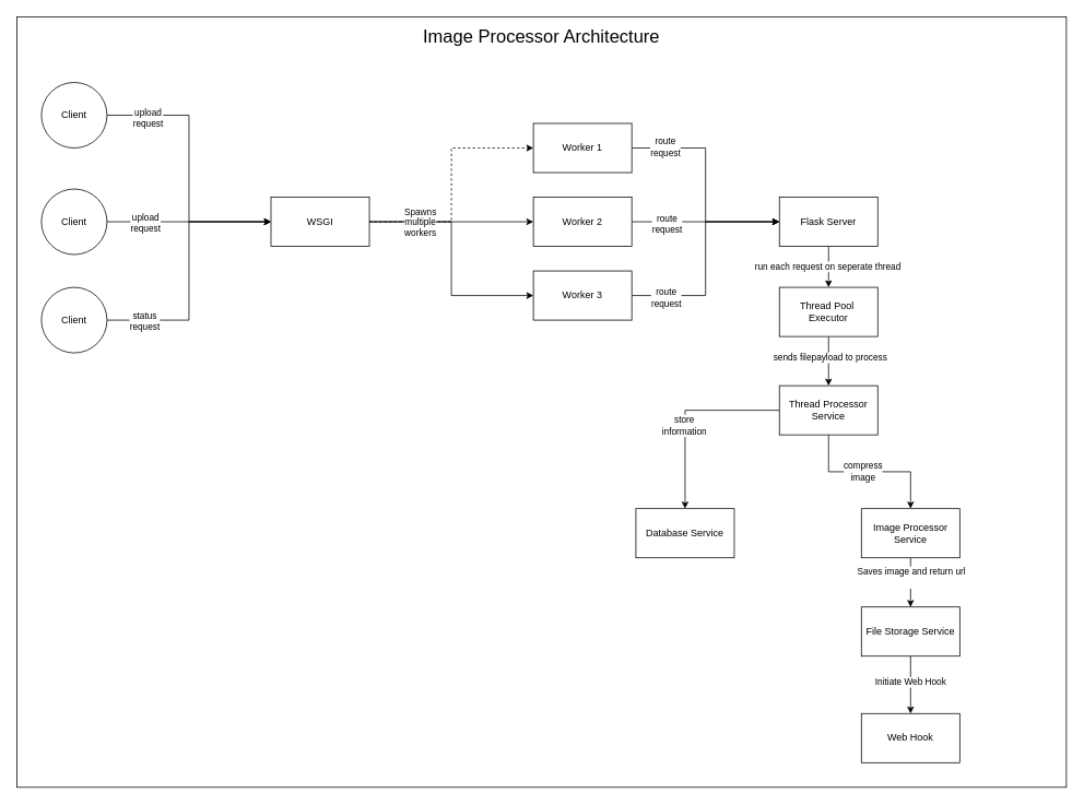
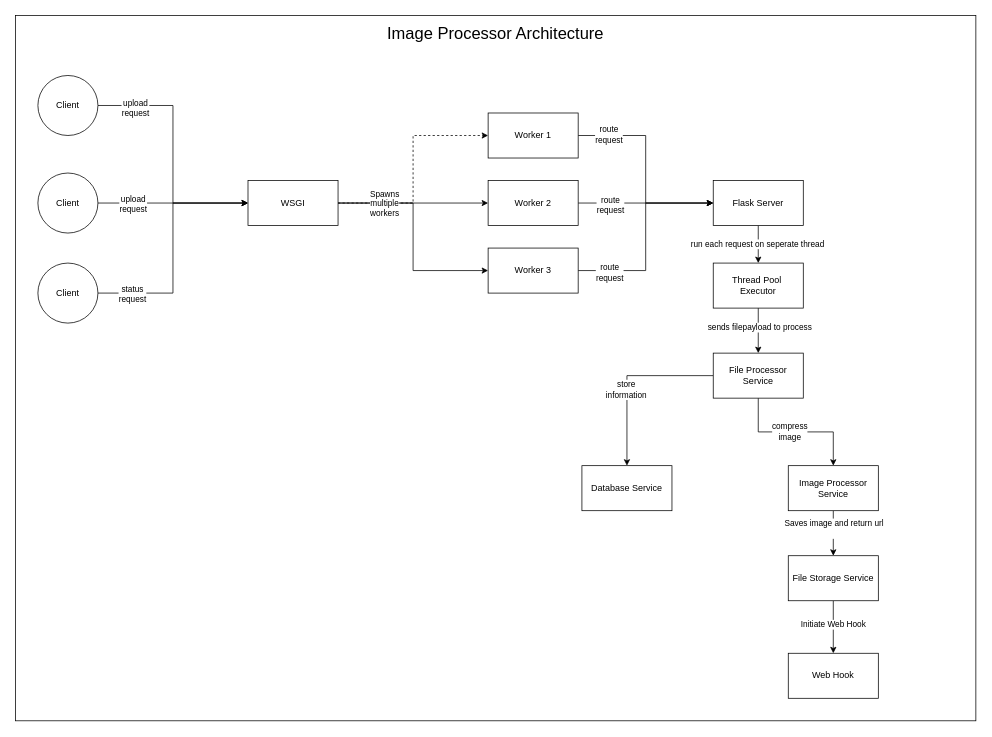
  <mxCell id="0" />
  <mxCell id="1" parent="0" />
  <mxCell id="2" value="" style="rounded=0;whiteSpace=wrap;html=1;" vertex="1" parent="1"><mxGeometry x="20" y="20" width="1280" height="940" as="geometry" /></mxCell>
  <mxCell id="3" style="edgeStyle=orthogonalEdgeStyle;rounded=0;orthogonalLoop=1;jettySize=auto;html=1;entryX=0;entryY=0.5;entryDx=0;entryDy=0;dashed=1;" edge="1" parent="1" source="7" target="19"><mxGeometry relative="1" as="geometry" /></mxCell>
  <mxCell id="4" style="edgeStyle=orthogonalEdgeStyle;rounded=0;orthogonalLoop=1;jettySize=auto;html=1;" edge="1" parent="1" source="7" target="22"><mxGeometry relative="1" as="geometry" /></mxCell>
  <mxCell id="5" style="edgeStyle=orthogonalEdgeStyle;rounded=0;orthogonalLoop=1;jettySize=auto;html=1;entryX=0;entryY=0.5;entryDx=0;entryDy=0;" edge="1" parent="1" source="7" target="25"><mxGeometry relative="1" as="geometry" /></mxCell>
  <mxCell id="6" value="Spawns&lt;div&gt;multiple&lt;/div&gt;&lt;div&gt;workers&lt;/div&gt;" style="edgeLabel;html=1;align=center;verticalAlign=middle;resizable=0;points=[];" vertex="1" connectable="0" parent="5"><mxGeometry x="-0.582" relative="1" as="geometry"><mxPoint as="offset" /></mxGeometry></mxCell>
  <mxCell id="7" value="WSGI" style="rounded=0;whiteSpace=wrap;html=1;" vertex="1" parent="1"><mxGeometry x="330" y="240" width="120" height="60" as="geometry" /></mxCell>
  <mxCell id="8" style="edgeStyle=orthogonalEdgeStyle;rounded=0;orthogonalLoop=1;jettySize=auto;html=1;entryX=0;entryY=0.5;entryDx=0;entryDy=0;" edge="1" parent="1" source="10" target="7"><mxGeometry relative="1" as="geometry"><mxPoint x="270" y="270" as="targetPoint" /></mxGeometry></mxCell>
  <mxCell id="9" value="upload&lt;div&gt;request&lt;/div&gt;" style="edgeLabel;html=1;align=center;verticalAlign=middle;resizable=0;points=[];" vertex="1" connectable="0" parent="8"><mxGeometry x="-0.542" y="-1" relative="1" as="geometry"><mxPoint as="offset" /></mxGeometry></mxCell>
  <mxCell id="10" value="Client" style="ellipse;whiteSpace=wrap;html=1;aspect=fixed;" vertex="1" parent="1"><mxGeometry x="50" y="230" width="80" height="80" as="geometry" /></mxCell>
  <mxCell id="11" style="edgeStyle=orthogonalEdgeStyle;rounded=0;orthogonalLoop=1;jettySize=auto;html=1;entryX=0;entryY=0.5;entryDx=0;entryDy=0;" edge="1" parent="1" source="13" target="7"><mxGeometry relative="1" as="geometry"><mxPoint x="270" y="270" as="targetPoint" /></mxGeometry></mxCell>
  <mxCell id="12" value="upload&lt;div&gt;request&lt;/div&gt;" style="edgeLabel;html=1;align=center;verticalAlign=middle;resizable=0;points=[];" vertex="1" connectable="0" parent="11"><mxGeometry x="-0.704" y="-3" relative="1" as="geometry"><mxPoint as="offset" /></mxGeometry></mxCell>
  <mxCell id="13" value="Client" style="ellipse;whiteSpace=wrap;html=1;aspect=fixed;" vertex="1" parent="1"><mxGeometry x="50" width="80" height="80" as="geometry" y="100" /></mxCell>
  <mxCell id="14" style="edgeStyle=orthogonalEdgeStyle;rounded=0;orthogonalLoop=1;jettySize=auto;html=1;entryX=0;entryY=0.5;entryDx=0;entryDy=0;" edge="1" parent="1" source="16" target="7"><mxGeometry relative="1" as="geometry"><mxPoint x="270" y="270" as="targetPoint" /></mxGeometry></mxCell>
  <mxCell id="15" value="status&lt;div&gt;request&lt;/div&gt;" style="edgeLabel;html=1;align=center;verticalAlign=middle;resizable=0;points=[];" vertex="1" connectable="0" parent="14"><mxGeometry x="-0.72" y="-1" relative="1" as="geometry"><mxPoint as="offset" /></mxGeometry></mxCell>
  <mxCell id="16" value="Client" style="ellipse;whiteSpace=wrap;html=1;aspect=fixed;" vertex="1" parent="1"><mxGeometry x="50" y="350" width="80" height="80" as="geometry" /></mxCell>
  <mxCell id="17" style="edgeStyle=orthogonalEdgeStyle;rounded=0;orthogonalLoop=1;jettySize=auto;html=1;entryX=0;entryY=0.5;entryDx=0;entryDy=0;" edge="1" parent="1" source="19" target="28"><mxGeometry relative="1" as="geometry" /></mxCell>
  <mxCell id="18" value="route&lt;div&gt;request&lt;/div&gt;" style="edgeLabel;html=1;align=center;verticalAlign=middle;resizable=0;points=[];" vertex="1" connectable="0" parent="17"><mxGeometry x="-0.704" y="2" relative="1" as="geometry"><mxPoint as="offset" /></mxGeometry></mxCell>
  <mxCell id="19" value="Worker 1" style="rounded=0;whiteSpace=wrap;html=1;" vertex="1" parent="1"><mxGeometry x="650" y="150" width="120" height="60" as="geometry" /></mxCell>
  <mxCell id="20" style="edgeStyle=orthogonalEdgeStyle;rounded=0;orthogonalLoop=1;jettySize=auto;html=1;entryX=0;entryY=0.5;entryDx=0;entryDy=0;" edge="1" parent="1" source="22" target="28"><mxGeometry relative="1" as="geometry" /></mxCell>
  <mxCell id="21" value="route&lt;div&gt;request&lt;/div&gt;" style="edgeLabel;html=1;align=center;verticalAlign=middle;resizable=0;points=[];" vertex="1" connectable="0" parent="20"><mxGeometry x="-0.533" y="-2" relative="1" as="geometry"><mxPoint as="offset" /></mxGeometry></mxCell>
  <mxCell id="22" value="Worker 2" style="rounded=0;whiteSpace=wrap;html=1;" vertex="1" parent="1"><mxGeometry x="650" y="240" width="120" height="60" as="geometry" /></mxCell>
  <mxCell id="23" style="edgeStyle=orthogonalEdgeStyle;rounded=0;orthogonalLoop=1;jettySize=auto;html=1;entryX=0;entryY=0.5;entryDx=0;entryDy=0;" edge="1" parent="1" source="25" target="28"><mxGeometry relative="1" as="geometry" /></mxCell>
  <mxCell id="24" value="route&lt;div&gt;request&lt;/div&gt;" style="edgeLabel;html=1;align=center;verticalAlign=middle;resizable=0;points=[];" vertex="1" connectable="0" parent="23"><mxGeometry x="-0.696" y="-2" relative="1" as="geometry"><mxPoint as="offset" /></mxGeometry></mxCell>
  <mxCell id="25" value="Worker 3" style="rounded=0;whiteSpace=wrap;html=1;" vertex="1" parent="1"><mxGeometry x="650" y="330" width="120" height="60" as="geometry" /></mxCell>
  <mxCell id="26" style="edgeStyle=orthogonalEdgeStyle;rounded=0;orthogonalLoop=1;jettySize=auto;html=1;entryX=0.5;entryY=0;entryDx=0;entryDy=0;" edge="1" parent="1" source="28" target="31"><mxGeometry relative="1" as="geometry" /></mxCell>
  <mxCell id="27" value="run each request on seperate thread" style="edgeLabel;html=1;align=center;verticalAlign=middle;resizable=0;points=[];" vertex="1" connectable="0" parent="26"><mxGeometry x="-0.024" y="-2" relative="1" as="geometry"><mxPoint as="offset" /></mxGeometry></mxCell>
  <mxCell id="28" value="Flask Server" style="rounded=0;whiteSpace=wrap;html=1;" vertex="1" parent="1"><mxGeometry x="950" y="240" width="120" height="60" as="geometry" /></mxCell>
  <mxCell id="29" style="edgeStyle=orthogonalEdgeStyle;rounded=0;orthogonalLoop=1;jettySize=auto;html=1;" edge="1" parent="1" source="31" target="36"><mxGeometry relative="1" as="geometry" /></mxCell>
  <mxCell id="30" value="sends filepayload to process" style="edgeLabel;html=1;align=center;verticalAlign=middle;resizable=0;points=[];" vertex="1" connectable="0" parent="29"><mxGeometry x="-0.18" y="1" relative="1" as="geometry"><mxPoint as="offset" /></mxGeometry></mxCell>
  <mxCell id="31" value="Thread Pool&amp;nbsp;&lt;div&gt;Executor&lt;/div&gt;" style="rounded=0;whiteSpace=wrap;html=1;" vertex="1" parent="1"><mxGeometry x="950" y="350" width="120" height="60" as="geometry" /></mxCell>
  <mxCell id="32" style="edgeStyle=orthogonalEdgeStyle;rounded=0;orthogonalLoop=1;jettySize=auto;html=1;" edge="1" parent="1" source="36" target="37"><mxGeometry relative="1" as="geometry" /></mxCell>
  <mxCell id="33" value="store&lt;div&gt;information&lt;/div&gt;" style="edgeLabel;html=1;align=center;verticalAlign=middle;resizable=0;points=[];" vertex="1" connectable="0" parent="32"><mxGeometry x="0.135" y="-2" relative="1" as="geometry"><mxPoint as="offset" /></mxGeometry></mxCell>
  <mxCell id="34" style="edgeStyle=orthogonalEdgeStyle;rounded=0;orthogonalLoop=1;jettySize=auto;html=1;" edge="1" parent="1" source="36" target="40"><mxGeometry relative="1" as="geometry" /></mxCell>
  <mxCell id="35" value="compress&lt;div&gt;image&lt;/div&gt;" style="edgeLabel;html=1;align=center;verticalAlign=middle;resizable=0;points=[];" vertex="1" connectable="0" parent="34"><mxGeometry x="-0.093" y="1" relative="1" as="geometry"><mxPoint as="offset" /></mxGeometry></mxCell>
- <mxCell id="36" value="Thread Processor&lt;div&gt;Service&lt;/div&gt;" style="rounded=0;whiteSpace=wrap;html=1;" vertex="1" parent="1"><mxGeometry x="950" y="470" width="120" height="60" as="geometry" /></mxCell>
+ <mxCell id="36" value="File Processor&lt;div&gt;Service&lt;/div&gt;" style="rounded=0;whiteSpace=wrap;html=1;" vertex="1" parent="1"><mxGeometry x="950" y="470" width="120" height="60" as="geometry" /></mxCell>
  <mxCell id="37" value="Database Service" style="rounded=0;whiteSpace=wrap;html=1;" vertex="1" parent="1"><mxGeometry x="775" y="620" width="120" height="60" as="geometry" /></mxCell>
  <mxCell id="38" style="edgeStyle=orthogonalEdgeStyle;rounded=0;orthogonalLoop=1;jettySize=auto;html=1;entryX=0.5;entryY=0;entryDx=0;entryDy=0;" edge="1" parent="1" source="40" target="43"><mxGeometry relative="1" as="geometry" /></mxCell>
  <mxCell id="39" value="Saves image and return url&lt;div&gt;&lt;br&gt;&lt;/div&gt;" style="edgeLabel;html=1;align=center;verticalAlign=middle;resizable=0;points=[];" vertex="1" connectable="0" parent="38"><mxGeometry x="-0.448" y="-2" relative="1" as="geometry"><mxPoint x="2" y="6" as="offset" /></mxGeometry></mxCell>
  <mxCell id="40" value="Image Processor Service" style="rounded=0;whiteSpace=wrap;html=1;" vertex="1" parent="1"><mxGeometry x="1050" y="620" width="120" height="60" as="geometry" /></mxCell>
  <mxCell id="41" style="edgeStyle=orthogonalEdgeStyle;rounded=0;orthogonalLoop=1;jettySize=auto;html=1;entryX=0.5;entryY=0;entryDx=0;entryDy=0;" edge="1" parent="1" source="43" target="44"><mxGeometry relative="1" as="geometry"><mxPoint x="1110" y="830" as="targetPoint" /></mxGeometry></mxCell>
  <mxCell id="42" value="Initiate Web Hook" style="edgeLabel;html=1;align=center;verticalAlign=middle;resizable=0;points=[];" vertex="1" connectable="0" parent="41"><mxGeometry x="-0.12" y="-1" relative="1" as="geometry"><mxPoint as="offset" /></mxGeometry></mxCell>
  <mxCell id="43" value="File Storage Service" style="rounded=0;whiteSpace=wrap;html=1;" vertex="1" parent="1"><mxGeometry x="1050" y="740" width="120" height="60" as="geometry" /></mxCell>
  <mxCell id="44" value="Web Hook" style="rounded=0;whiteSpace=wrap;html=1;" vertex="1" parent="1"><mxGeometry x="1050" y="870" width="120" height="60" as="geometry" /></mxCell>
  <mxCell id="45" value="Image Processor Architecture" style="text;html=1;align=center;verticalAlign=middle;whiteSpace=wrap;rounded=0;fontSize=22;" vertex="1" parent="1"><mxGeometry x="475" y="30" width="370" height="30" as="geometry" /></mxCell>
